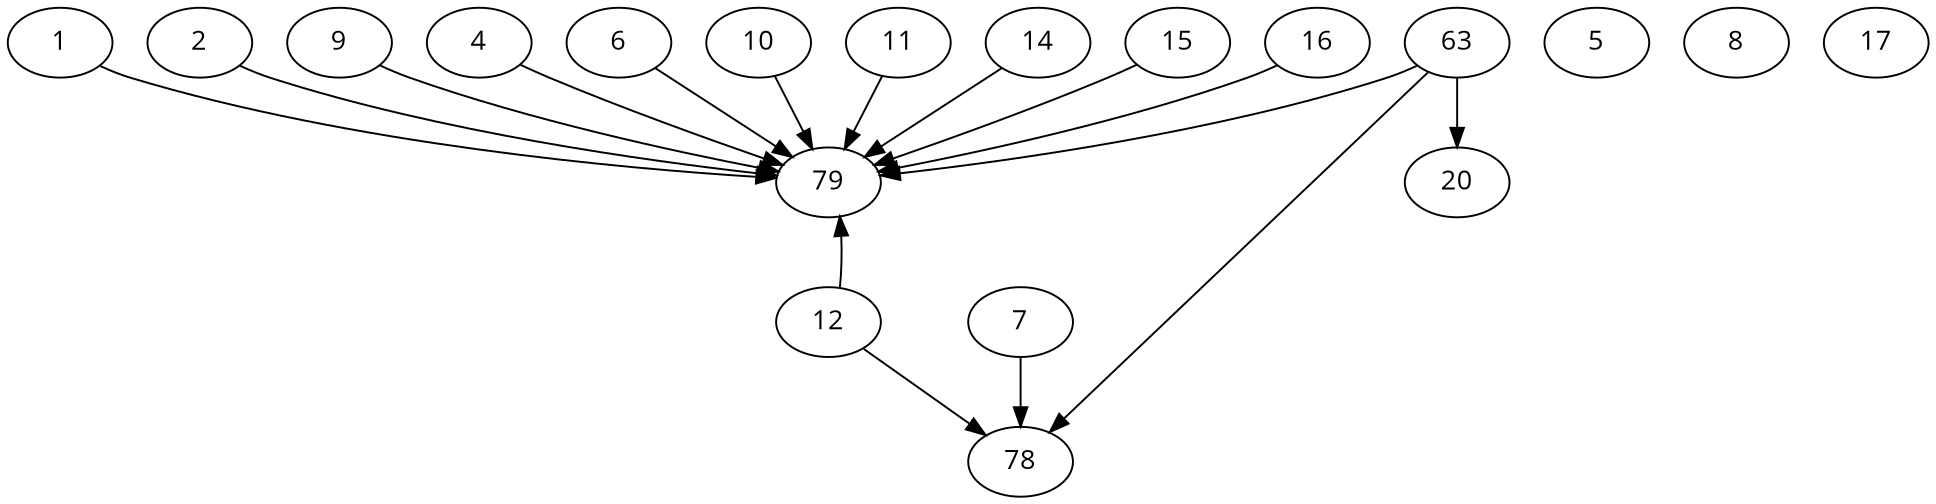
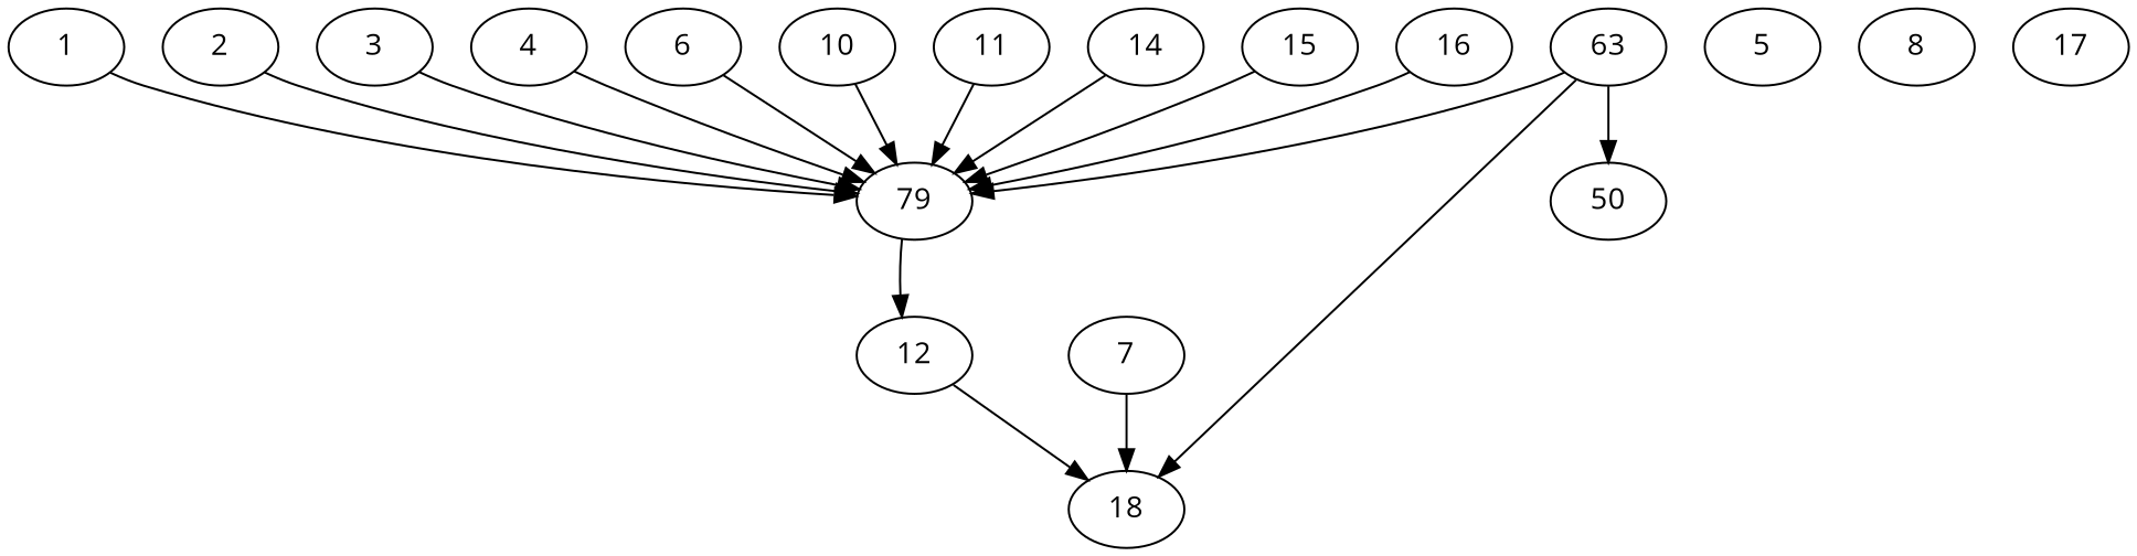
  digraph {
    fontname="Open Sans"
    node [alpha=0.08 fontname="Open Sans"]
    edge [fontname="Open Sans"]
    1 [alpha=0.00 expect_size=19054592]
    n2 [alpha=0.12 expect_size=25025536 label=79]
    2 [expect_size=44135424]
-   3 [alpha=0.05 expect_size=31513600 label=9]
+   3 [alpha=0.05 expect_size=31513600]
    4 [alpha=0.05 expect_size=13501440]
    5 [alpha=0.16 expect_size=24826880]
    6 [alpha=0.01 expect_size=16926720]
    7 [alpha=0.02 expect_size=48513024]
-   18 [alpha=0.12 expect_size=21527552 label=78]
+   18 [alpha=0.12 expect_size=21527552]
    8 [alpha=0.01 expect_size=19890176]
    10 [alpha=0.06 expect_size=48880640]
    11 [alpha=0.02 expect_size=30030848]
    12 [alpha=0.03 expect_size=31007744]
    n14 [expect_size=49606656 label=63]
-   20 [alpha=0.17 expect_size=50636800]
+   20 [alpha=0.17 expect_size=50636800 label=50]
    14 [alpha=0.04 expect_size=14725120]
    15 [alpha=0.19 expect_size=25362432]
    16 [expect_size=15154176]
    17 [alpha=0.03 expect_size=17559552]
    1 -> n2
    2 -> n2
    3 -> n2
    4 -> n2
    6 -> n2
    7 -> 18
    10 -> n2
    11 -> n2
-   12 -> n2
+   n2 -> 12
    12 -> 18
    n14 -> n2
    n14 -> 18
    n14 -> 20
    14 -> n2
    15 -> n2
    16 -> n2
  }
